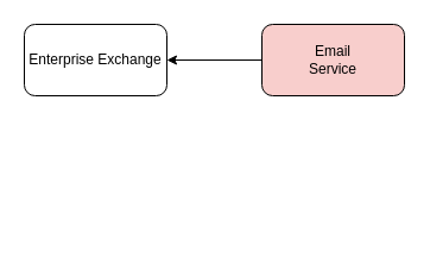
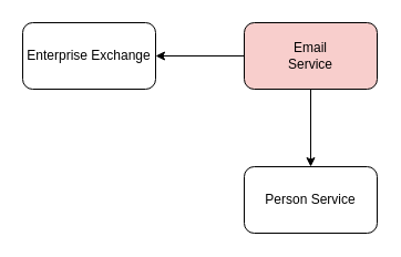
  <mxCell id="0" />
  <mxCell id="1" parent="0" />
  <mxCell id="2" style="edgeStyle=orthogonalEdgeStyle;rounded=0;orthogonalLoop=1;jettySize=auto;html=1;exitX=0;exitY=0.5;exitDx=0;exitDy=0;entryX=1;entryY=0.5;entryDx=0;entryDy=0;" parent="1" source="3" target="4" edge="1"><mxGeometry relative="1" as="geometry" /></mxCell>
  <mxCell id="3" value="&lt;div&gt;Email&lt;/div&gt;&lt;div&gt;Service&lt;/div&gt;" style="whiteSpace=wrap;html=1;rounded=1;fillColor=#f8cecc;" parent="1" vertex="1"><mxGeometry x="220" y="20" width="120" height="60" as="geometry" /></mxCell>
  <mxCell id="4" value="Enterprise Exchange" style="whiteSpace=wrap;html=1;rounded=1;" parent="1" vertex="1"><mxGeometry x="20" y="20" width="120" height="60" as="geometry" /></mxCell>
+ <mxCell id="5" value="Person Service" style="whiteSpace=wrap;html=1;rounded=1;" parent="1" vertex="1"><mxGeometry x="220" y="150" width="120" height="60" as="geometry" /></mxCell>
+ <mxCell id="6" style="edgeStyle=orthogonalEdgeStyle;rounded=0;orthogonalLoop=1;jettySize=auto;html=1;exitX=0.5;exitY=1;exitDx=0;exitDy=0;entryX=0.5;entryY=0;entryDx=0;entryDy=0;" parent="1" source="3" target="5" edge="1"><mxGeometry relative="1" as="geometry"><mxPoint x="230" y="60" as="sourcePoint" /><mxPoint x="150" y="60" as="targetPoint" /></mxGeometry></mxCell>
